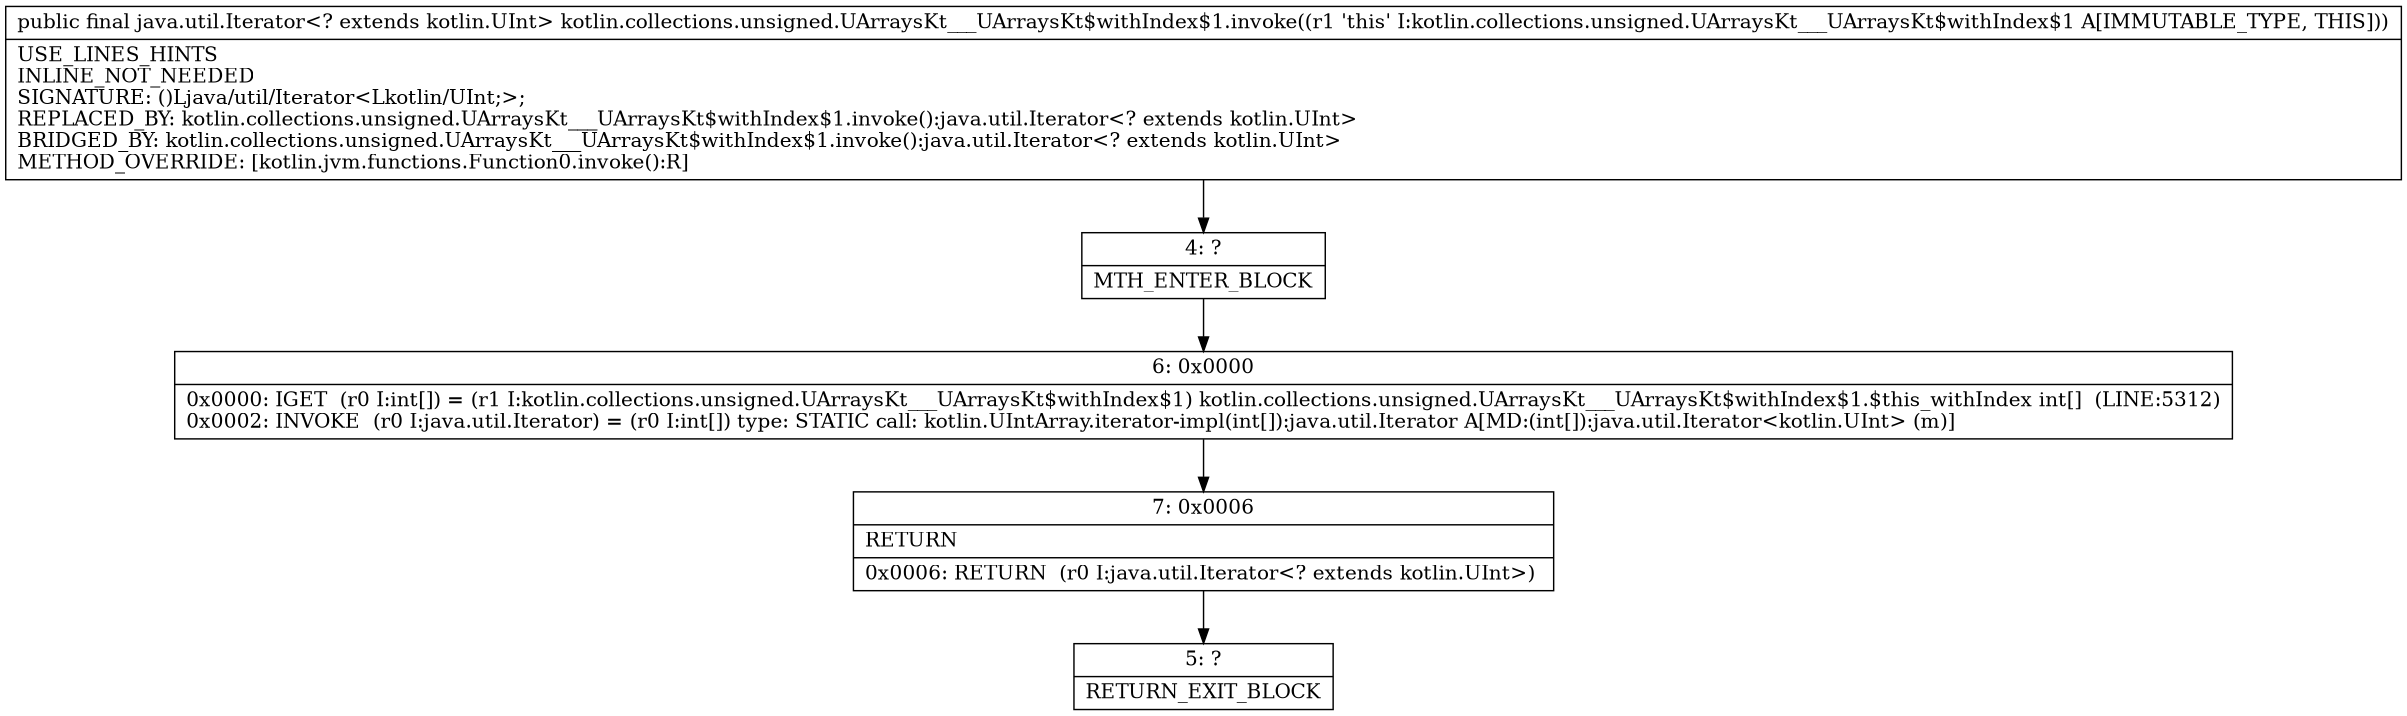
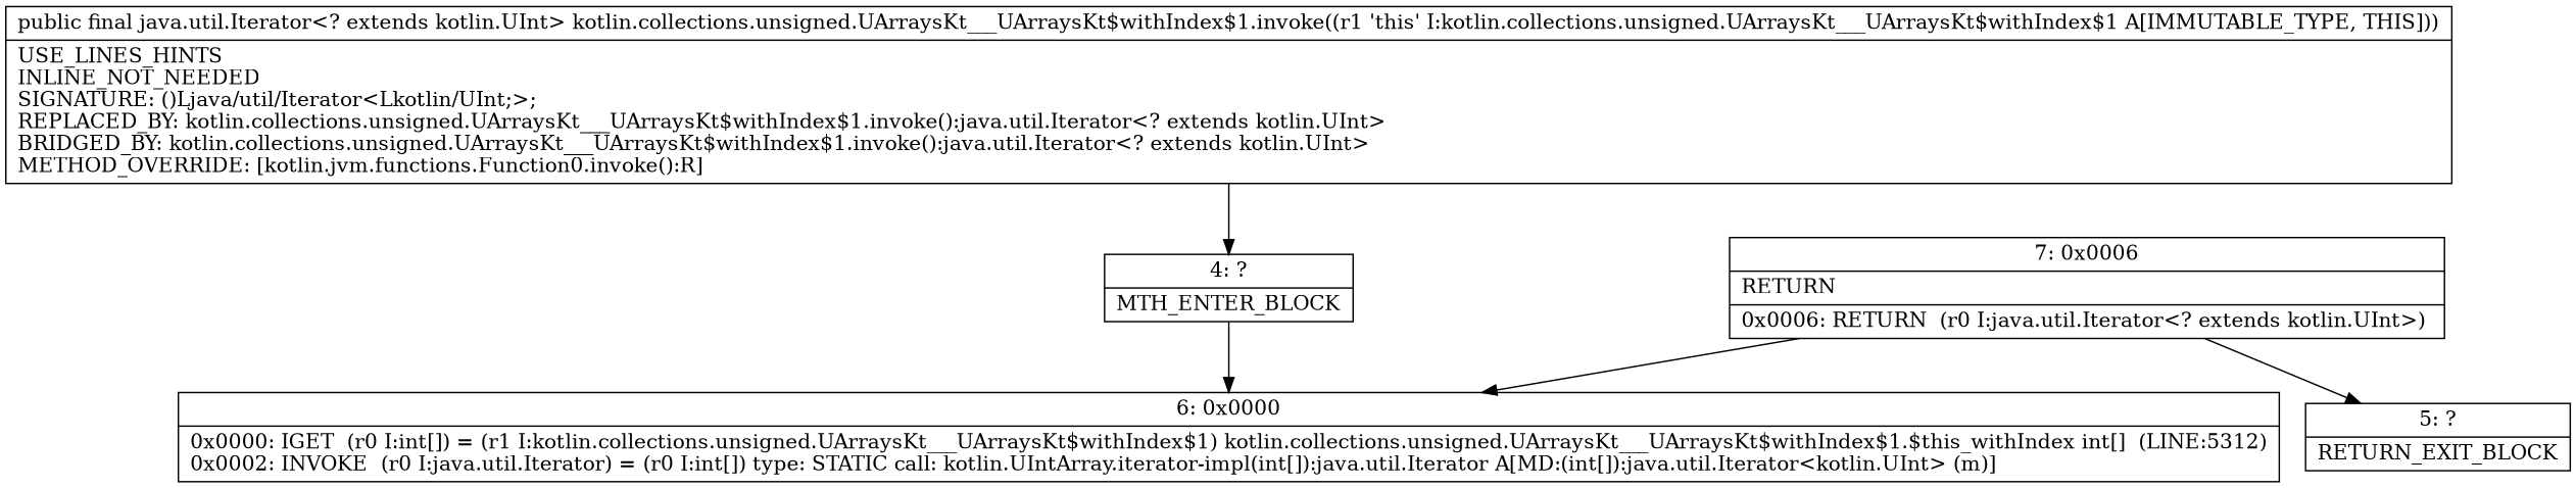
  digraph {
    node [shape=record]
    n1 [label="{4\:\ ?|MTH_ENTER_BLOCK\l}"]
    n2 [label="{6\:\ 0x0000|0x0000: IGET  (r0 I:int[]) = (r1 I:kotlin.collections.unsigned.UArraysKt___UArraysKt$withIndex$1) kotlin.collections.unsigned.UArraysKt___UArraysKt$withIndex$1.$this_withIndex int[]  (LINE:5312)\l0x0002: INVOKE  (r0 I:java.util.Iterator) = (r0 I:int[]) type: STATIC call: kotlin.UIntArray.iterator\-impl(int[]):java.util.Iterator A[MD:(int[]):java.util.Iterator\<kotlin.UInt\> (m)]\l}"]
    n3 [label="{7\:\ 0x0006|RETURN\l|0x0006: RETURN  (r0 I:java.util.Iterator\<? extends kotlin.UInt\>) \l}"]
    n4 [label="{5\:\ ?|RETURN_EXIT_BLOCK\l}"]
    n5 [label="{public final java.util.Iterator\<? extends kotlin.UInt\> kotlin.collections.unsigned.UArraysKt___UArraysKt$withIndex$1.invoke((r1 'this' I:kotlin.collections.unsigned.UArraysKt___UArraysKt$withIndex$1 A[IMMUTABLE_TYPE, THIS]))  | USE_LINES_HINTS\lINLINE_NOT_NEEDED\lSIGNATURE: ()Ljava\/util\/Iterator\<Lkotlin\/UInt;\>;\lREPLACED_BY: kotlin.collections.unsigned.UArraysKt___UArraysKt$withIndex$1.invoke():java.util.Iterator\<? extends kotlin.UInt\>\lBRIDGED_BY: kotlin.collections.unsigned.UArraysKt___UArraysKt$withIndex$1.invoke():java.util.Iterator\<? extends kotlin.UInt\>\lMETHOD_OVERRIDE: [kotlin.jvm.functions.Function0.invoke():R]\l}"]
    n1 -> n2
-   n2 -> n3
+   n3 -> n2
    n3 -> n4
    n5 -> n1
  }
